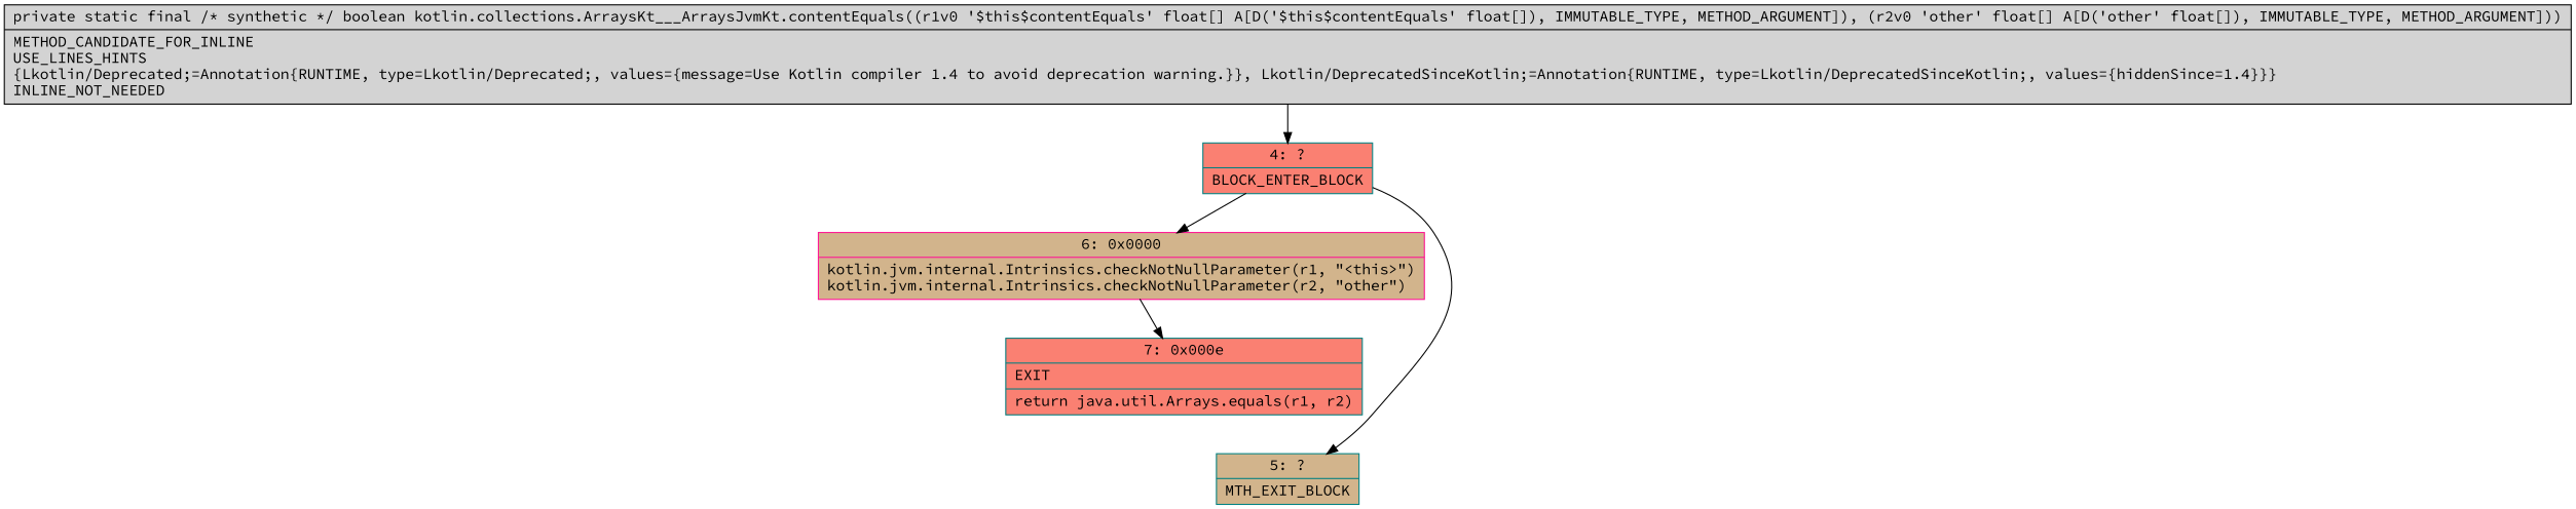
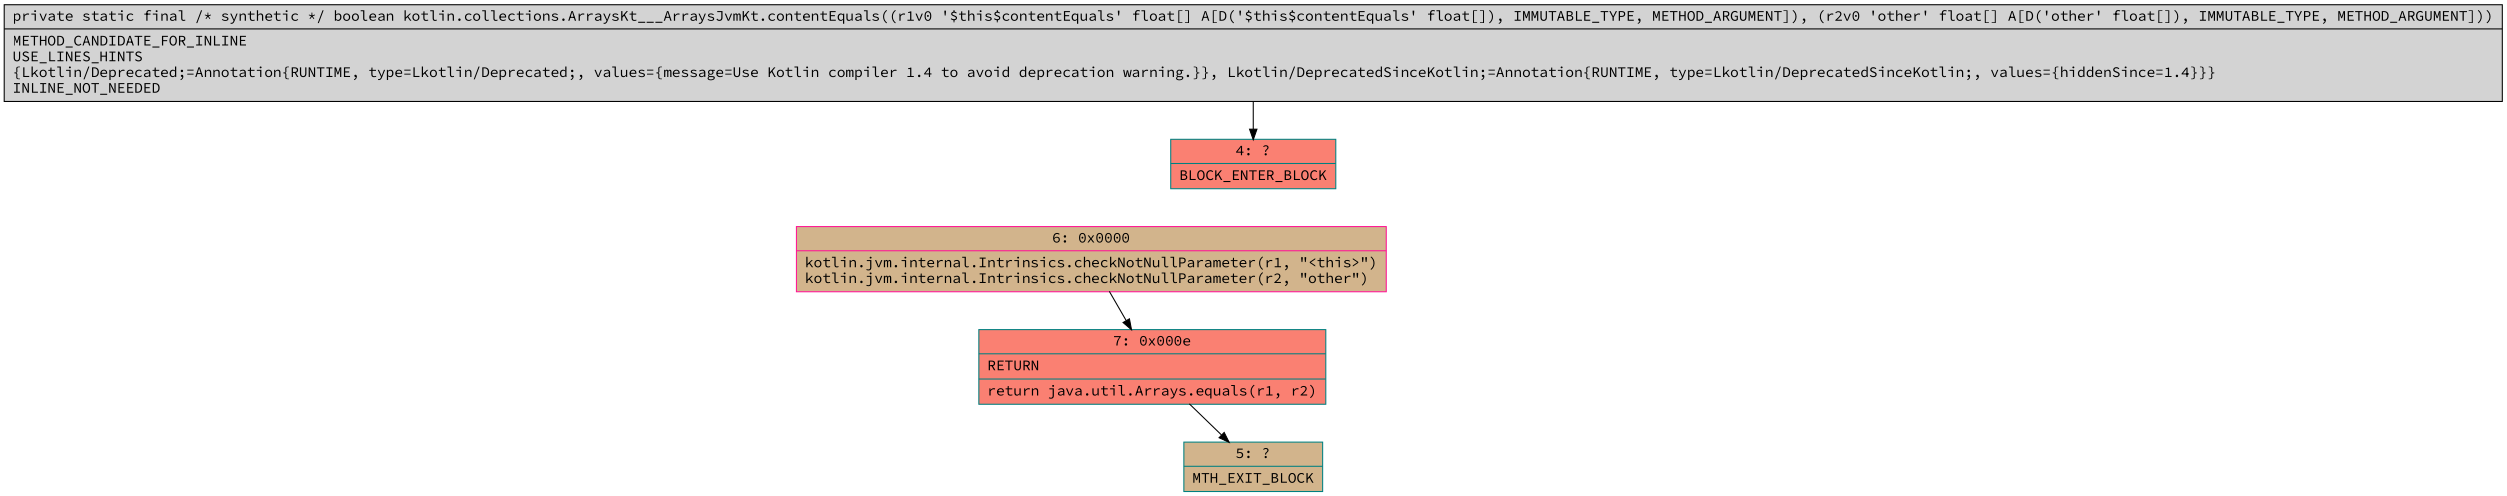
  digraph {
    fontname="Source Code Pro"
    node [color=teal fillcolor=salmon fontname="Source Code Pro" shape=record style=filled]
    edge [fontname="Source Code Pro"]
    n1 [label="{4\:\ ?|BLOCK_ENTER_BLOCK\l}"]
    n2 [color=deeppink fillcolor=tan label="{6\:\ 0x0000|kotlin.jvm.internal.Intrinsics.checkNotNullParameter(r1, \"\<this\>\")\lkotlin.jvm.internal.Intrinsics.checkNotNullParameter(r2, \"other\")\l}"]
-   n3 [label="{7\:\ 0x000e|EXIT\l|return java.util.Arrays.equals(r1, r2)\l}"]
+   n3 [label="{7\:\ 0x000e|RETURN\l|return java.util.Arrays.equals(r1, r2)\l}"]
    n4 [fillcolor=tan label="{5\:\ ?|MTH_EXIT_BLOCK\l}"]
    n5 [color=black fillcolor=lightgrey label="{private static final \/* synthetic *\/ boolean kotlin.collections.ArraysKt___ArraysJvmKt.contentEquals((r1v0 '$this$contentEquals' float[] A[D('$this$contentEquals' float[]), IMMUTABLE_TYPE, METHOD_ARGUMENT]), (r2v0 'other' float[] A[D('other' float[]), IMMUTABLE_TYPE, METHOD_ARGUMENT]))  | METHOD_CANDIDATE_FOR_INLINE\lUSE_LINES_HINTS\l\{Lkotlin\/Deprecated;=Annotation\{RUNTIME, type=Lkotlin\/Deprecated;, values=\{message=Use Kotlin compiler 1.4 to avoid deprecation warning.\}\}, Lkotlin\/DeprecatedSinceKotlin;=Annotation\{RUNTIME, type=Lkotlin\/DeprecatedSinceKotlin;, values=\{hiddenSince=1.4\}\}\}\lINLINE_NOT_NEEDED\l}"]
-   n1 -> n2
    n2 -> n3
-   n1 -> n4
+   n3 -> n4
    n5 -> n1
  }
